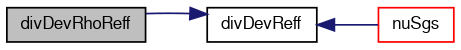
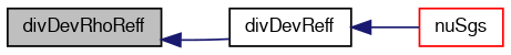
  digraph {
    rankdir=LR
    node [color=black fontname=FreeSans fontsize=10 shape=record]
    edge [color=midnightblue dir=back fontname=FreeSans fontsize=10 labelfontname=FreeSans labelfontsize=10 style=solid]
    n1 [fillcolor=grey75 fontcolor=black height=0.2 label=divDevRhoReff style=filled width=0.4]
    n2 [height=0.2 label=divDevReff width=0.4]
    n3 [color=red height=0.2 label=nuSgs width=0.4]
-   n2 -> n1
+   n1 -> n2
    n2 -> n3
  }
